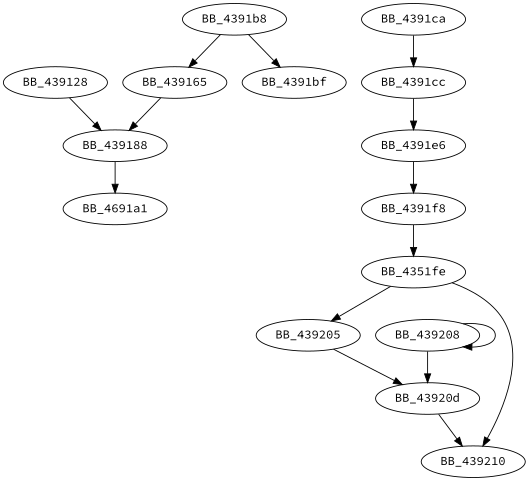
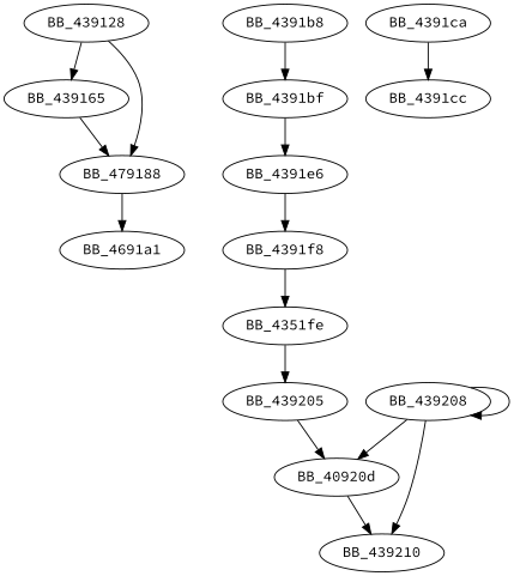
  digraph {
    fontname="Source Code Pro"
    node [fontname="Source Code Pro"]
    edge [fontname="Source Code Pro"]
    BB_439128
    BB_439165
-   BB_439188
+   BB_439188 [label=BB_479188]
    n4 [label=BB_4691a1]
    BB_4391b8
    BB_4391bf
    BB_4391ca
    BB_4391cc
    BB_4391e6
    BB_4391f8
    n11 [label=BB_4351fe]
    BB_439205
    BB_439210
-   BB_43920d
+   BB_43920d [label=BB_40920d]
    BB_439208
-   BB_4391b8 -> BB_439165
+   BB_439128 -> BB_439165
    BB_439128 -> BB_439188
    BB_439165 -> BB_439188
    BB_439188 -> n4
    BB_4391b8 -> BB_4391bf
    BB_4391ca -> BB_4391cc
-   BB_4391cc -> BB_4391e6
+   BB_4391bf -> BB_4391e6
    BB_4391e6 -> BB_4391f8
    BB_4391f8 -> n11
    n11 -> BB_439205
-   n11 -> BB_439210
+   BB_439208 -> BB_439210
    BB_439205 -> BB_43920d
    BB_43920d -> BB_439210
    BB_439208 -> BB_43920d
    BB_439208 -> BB_439208
  }
